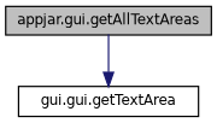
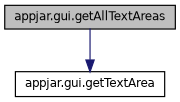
  digraph {
    rankdir=TB
    node [color=black fontname=Helvetica fontsize=10 shape=record style=filled]
    n1 [fillcolor=grey75 fontcolor=black height=0.2 label="appjar.gui.getAllTextAreas" width=0.4]
-   n2 [fillcolor=white height=0.2 label="gui.gui.getTextArea" width=0.4]
+   n2 [fillcolor=white height=0.2 label="appjar.gui.getTextArea" width=0.4]
    n1 -> n2 [color=midnightblue fontname=Helvetica fontsize=10 labelfontname=Helvetica labelfontsize=10 style=solid]
  }
